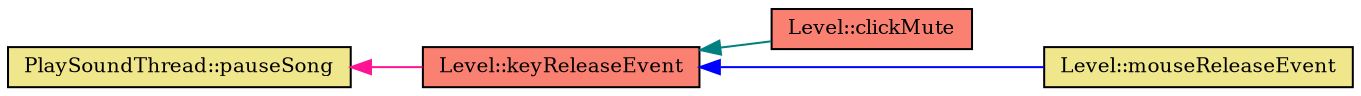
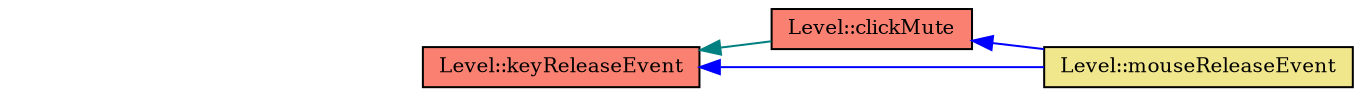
  digraph {
    fontname="DejaVu Serif"
    rankdir=LR
    node [color=black fillcolor=khaki fontname="DejaVu Serif" fontsize=10 shape=record style=filled]
    edge [color=blue dir=back fontname="DejaVu Serif" fontsize=10 labelfontname=Helvetica labelfontsize=10 style=solid]
-   n1 [fontcolor=black height=0.2 label="PlaySoundThread::pauseSong" width=0.4]
    n2 [fillcolor=salmon height=0.2 label="Level::keyReleaseEvent" width=0.4]
    n3 [fillcolor=salmon height=0.2 label="Level::clickMute" width=0.4]
    n4 [height=0.2 label="Level::mouseReleaseEvent" width=0.4]
-   n1 -> n2 [color=deeppink]
    n2 -> n3 [color=teal]
    n2 -> n4
+   n3 -> n4
  }
